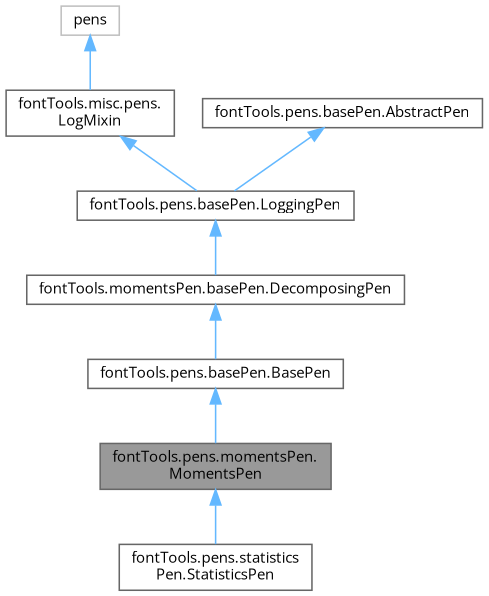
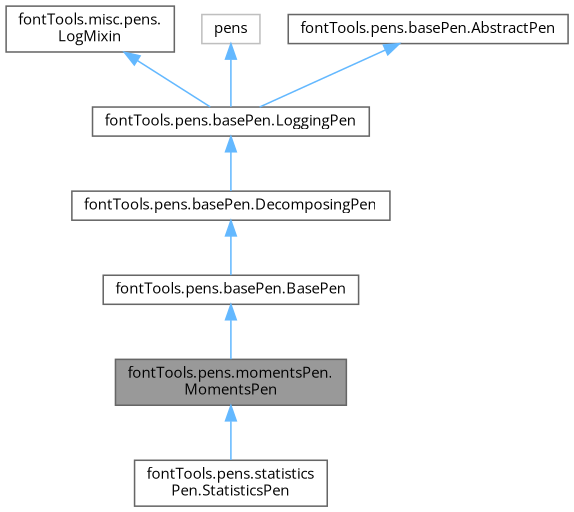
  digraph {
    fontname="Open Sans"
    node [color=gray40 fillcolor=white fontname="Open Sans" fontsize=10 shape=box style=filled]
    edge [color=steelblue1 dir=back fontname="Open Sans" fontsize=10 labelfontname=Helvetica labelfontsize=10 style=solid]
    n1 [fillcolor=grey60 fontcolor=black height=0.2 label="fontTools.pens.momentsPen.\lMomentsPen" width=0.4]
    n2 [height=0.2 label="fontTools.pens.statistics\lPen.StatisticsPen" width=0.4]
    n3 [height=0.2 label="fontTools.pens.basePen.BasePen" width=0.4]
-   n4 [height=0.2 label="fontTools.momentsPen.basePen.DecomposingPen" width=0.4]
+   n4 [height=0.2 label="fontTools.pens.basePen.DecomposingPen" width=0.4]
    n5 [height=0.2 label="fontTools.pens.basePen.LoggingPen" width=0.4]
    n6 [height=0.2 label="fontTools.misc.pens.\lLogMixin" width=0.4]
    n7 [color=grey75 height=0.2 label=pens width=0.4]
    n8 [height=0.2 label="fontTools.pens.basePen.AbstractPen" width=0.4]
    n1 -> n2
    n3 -> n1
    n4 -> n3
    n5 -> n4
    n6 -> n5
-   n7 -> n6
+   n7 -> n5
    n8 -> n5
  }
